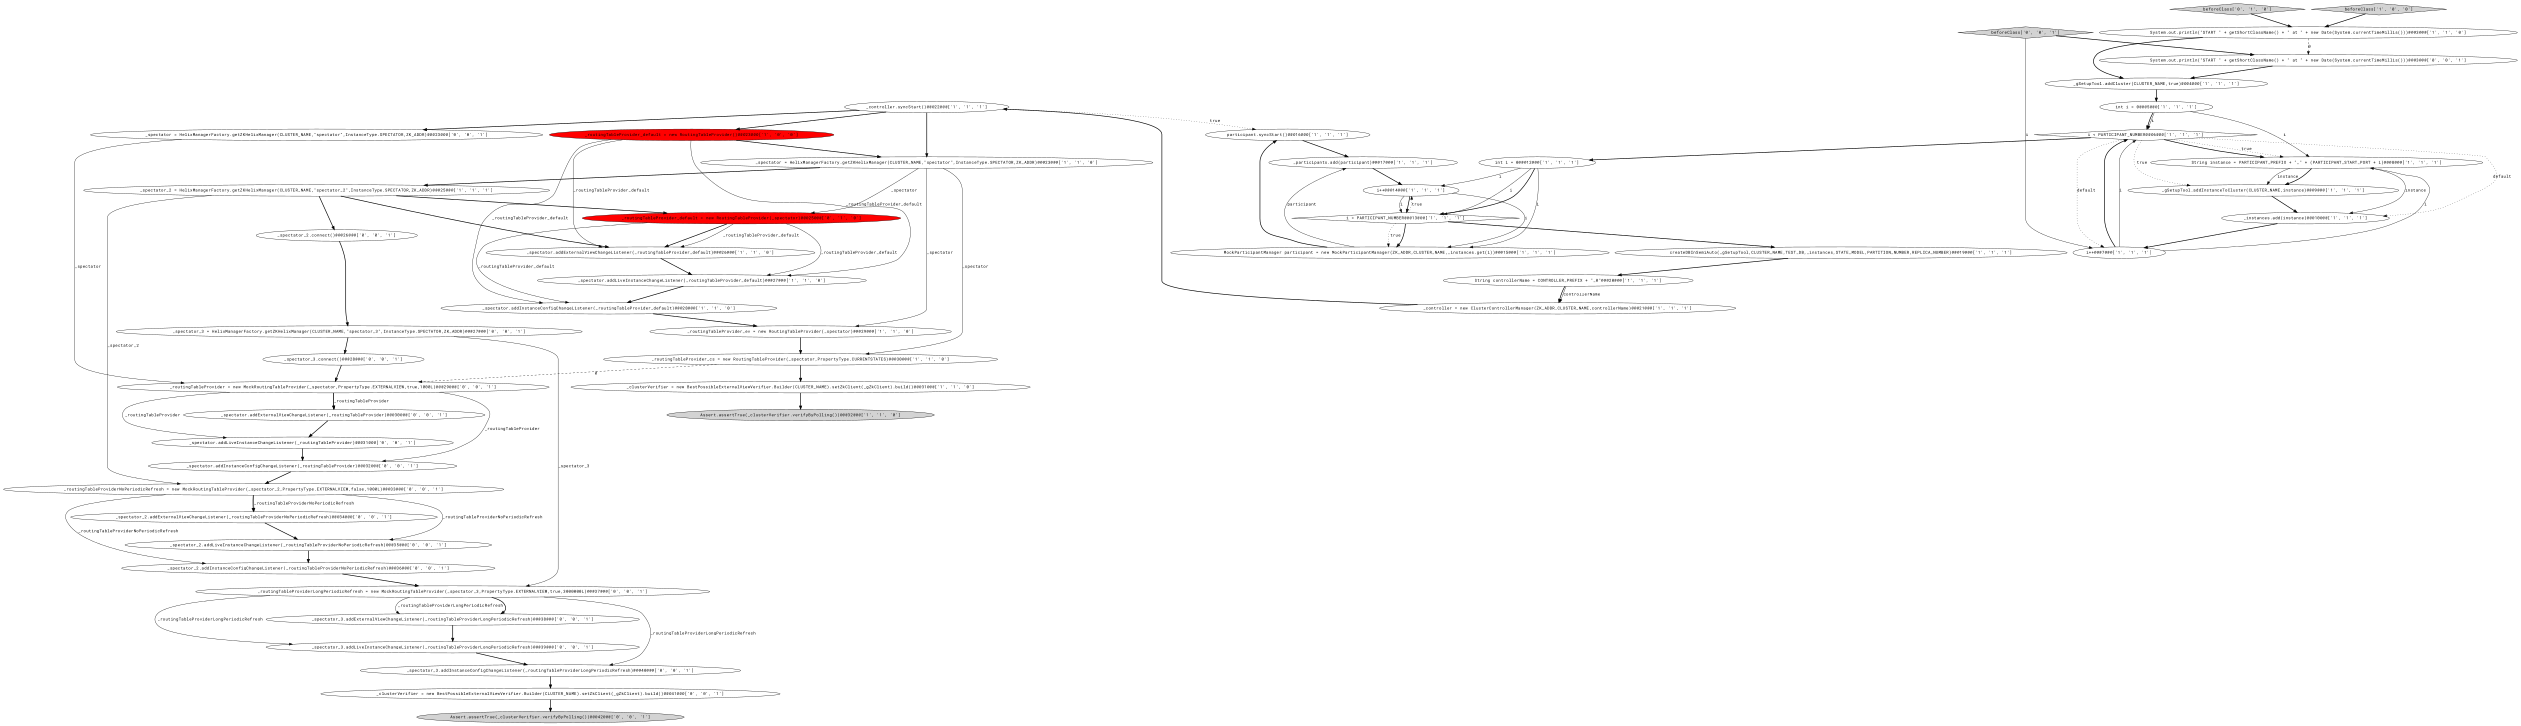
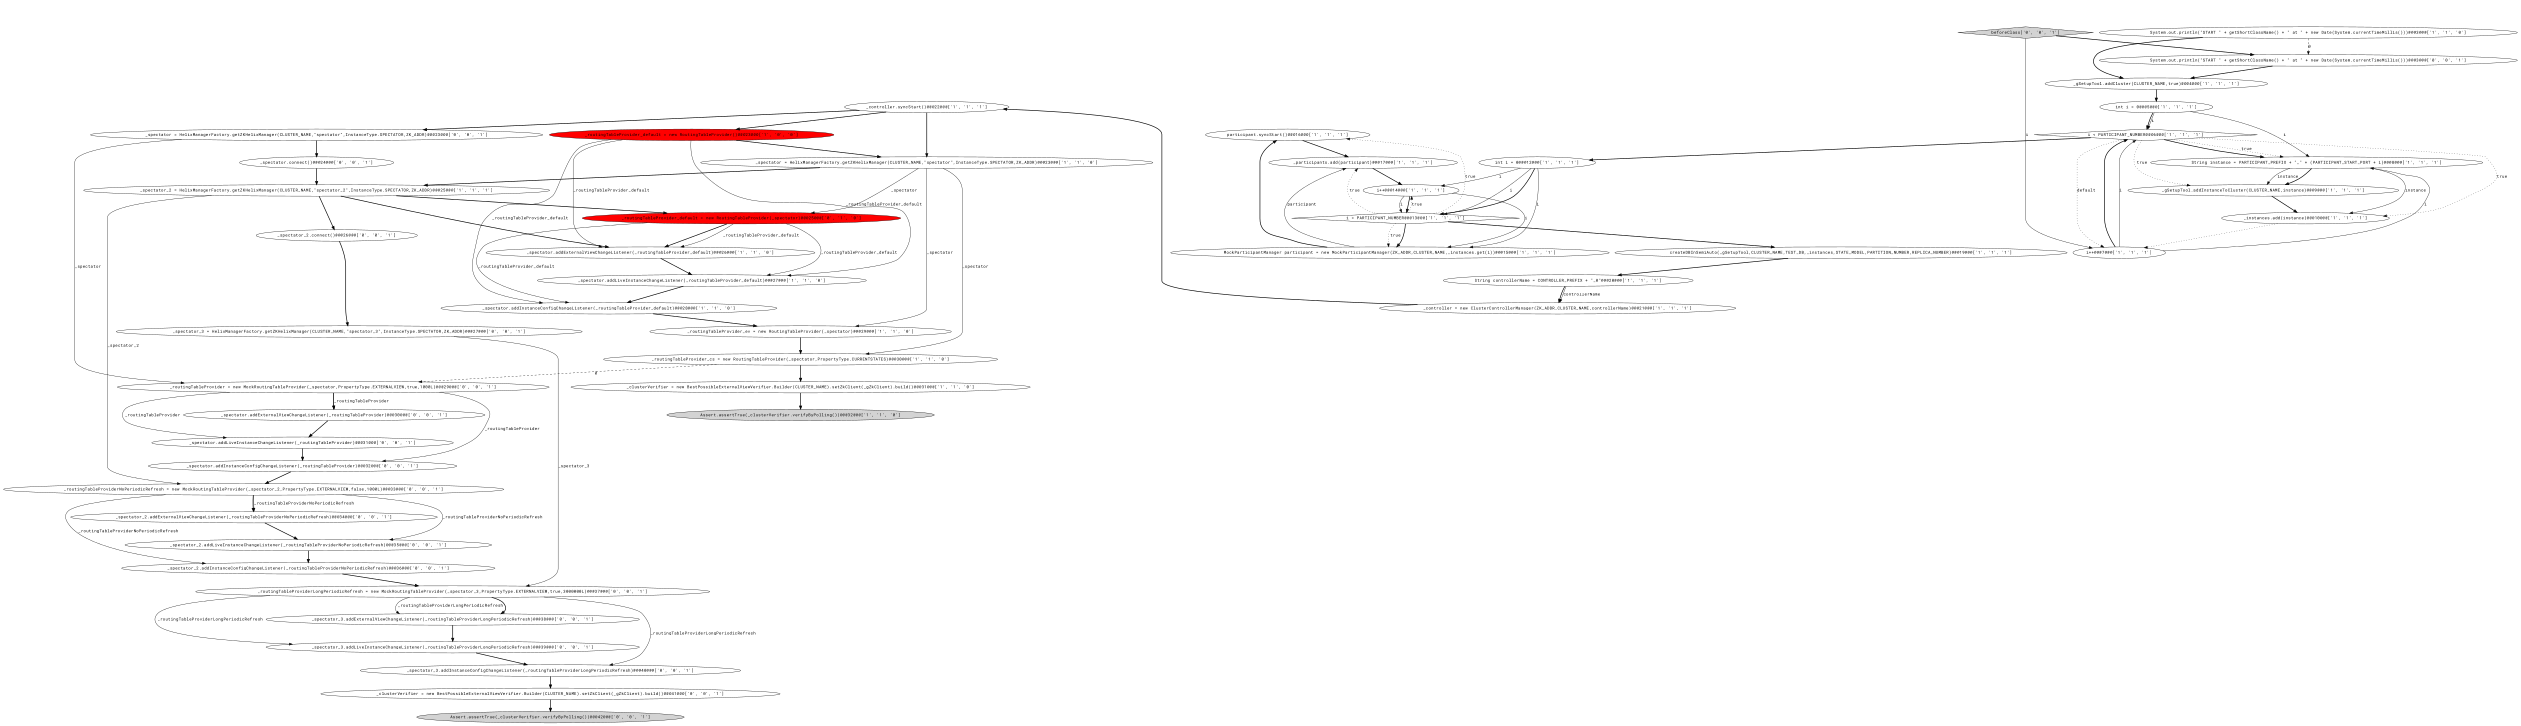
  digraph {
    fontname="Roboto Mono"
    node [fillcolor=white fontname="Roboto Mono" shape=ellipse style=filled]
    edge [fontname="Roboto Mono" style=bold]
    n1 [label="_spectator.addExternalViewChangeListener(_routingTableProvider_default)@@@26@@@['1', '1', '0']"]
    n2 [label="_spectator.addLiveInstanceChangeListener(_routingTableProvider_default)@@@27@@@['1', '1', '0']"]
    n3 [label="_spectator.addInstanceConfigChangeListener(_routingTableProvider_default)@@@28@@@['1', '1', '0']"]
    n4 [label="createDBInSemiAuto(_gSetupTool,CLUSTER_NAME,TEST_DB,_instances,STATE_MODEL,PARTITION_NUMBER,REPLICA_NUMBER)@@@19@@@['1', '1', '1']"]
    n5 [label="String controllerName = CONTROLLER_PREFIX + \"_0\"@@@20@@@['1', '1', '1']"]
    n6 [label="_controller = new ClusterControllerManager(ZK_ADDR,CLUSTER_NAME,controllerName)@@@21@@@['1', '1', '1']"]
    n7 [label="_participants.add(participant)@@@17@@@['1', '1', '1']"]
    n8 [label="i++@@@14@@@['1', '1', '1']"]
    n9 [label="i < PARTICIPANT_NUMBER@@@13@@@['1', '1', '1']" shape=diamond]
    n10 [label="MockParticipantManager participant = new MockParticipantManager(ZK_ADDR,CLUSTER_NAME,_instances.get(i))@@@15@@@['1', '1', '1']"]
+   n11 [label="_spectator.connect()@@@24@@@['0', '0', '1']"]
    n12 [label="_spectator_2 = HelixManagerFactory.getZKHelixManager(CLUSTER_NAME,\"spectator_2\",InstanceType.SPECTATOR,ZK_ADDR)@@@25@@@['1', '1', '1']"]
    n13 [fillcolor=red label="_routingTableProvider_default = new RoutingTableProvider(_spectator)@@@25@@@['0', '1', '0']"]
    n14 [label="_spectator_2.connect()@@@26@@@['0', '0', '1']"]
    n15 [label="_routingTableProviderNoPeriodicRefresh = new MockRoutingTableProvider(_spectator_2,PropertyType.EXTERNALVIEW,false,1000L)@@@33@@@['0', '0', '1']"]
    n16 [label="participant.syncStart()@@@16@@@['1', '1', '1']"]
    n17 [label="_spectator = HelixManagerFactory.getZKHelixManager(CLUSTER_NAME,\"spectator\",InstanceType.SPECTATOR,ZK_ADDR)@@@23@@@['1', '1', '0']"]
    n18 [label="_routingTableProvider_cs = new RoutingTableProvider(_spectator,PropertyType.CURRENTSTATES)@@@30@@@['1', '1', '0']"]
    n19 [label="_routingTableProvider_ev = new RoutingTableProvider(_spectator)@@@29@@@['1', '1', '0']"]
    n20 [label="_clusterVerifier = new BestPossibleExternalViewVerifier.Builder(CLUSTER_NAME).setZkClient(_gZkClient).build()@@@31@@@['1', '1', '0']"]
    n21 [label="_routingTableProvider = new MockRoutingTableProvider(_spectator,PropertyType.EXTERNALVIEW,true,1000L)@@@29@@@['0', '0', '1']"]
    n22 [label="_spectator.addLiveInstanceChangeListener(_routingTableProvider)@@@31@@@['0', '0', '1']"]
    n23 [label="_spectator.addInstanceConfigChangeListener(_routingTableProvider)@@@32@@@['0', '0', '1']"]
    n24 [label="System.out.println(\"START \" + getShortClassName() + \" at \" + new Date(System.currentTimeMillis()))@@@3@@@['1', '1', '0']"]
    n25 [label="System.out.println(\"START \" + getShortClassName() + \" at \" + new Date(System.currentTimeMillis()))@@@3@@@['0', '0', '1']"]
    n26 [label="_gSetupTool.addCluster(CLUSTER_NAME,true)@@@4@@@['1', '1', '1']"]
    n27 [label="int i = 0@@@5@@@['1', '1', '1']"]
    n28 [label="_controller.syncStart()@@@22@@@['1', '1', '1']"]
    n29 [fillcolor=red label="_routingTableProvider_default = new RoutingTableProvider()@@@23@@@['1', '0', '0']"]
    n30 [label="_spectator = HelixManagerFactory.getZKHelixManager(CLUSTER_NAME,\"spectator\",InstanceType.SPECTATOR,ZK_ADDR)@@@23@@@['0', '0', '1']"]
    n31 [fillcolor=lightgray label="Assert.assertTrue(_clusterVerifier.verifyByPolling())@@@32@@@['1', '1', '0']"]
    n32 [label="_spectator.addExternalViewChangeListener(_routingTableProvider)@@@30@@@['0', '0', '1']"]
    n33 [label="_spectator_3.addExternalViewChangeListener(_routingTableProviderLongPeriodicRefresh)@@@38@@@['0', '0', '1']"]
    n34 [label="_spectator_3.addLiveInstanceChangeListener(_routingTableProviderLongPeriodicRefresh)@@@39@@@['0', '0', '1']"]
    n35 [label="_spectator_3.addInstanceConfigChangeListener(_routingTableProviderLongPeriodicRefresh)@@@40@@@['0', '0', '1']"]
-   n36 [fillcolor=lightgray label="beforeClass['0', '1', '0']" shape=diamond]
    n37 [label="_spectator_3 = HelixManagerFactory.getZKHelixManager(CLUSTER_NAME,\"spectator_3\",InstanceType.SPECTATOR,ZK_ADDR)@@@27@@@['0', '0', '1']"]
    n38 [label="_routingTableProviderLongPeriodicRefresh = new MockRoutingTableProvider(_spectator_3,PropertyType.EXTERNALVIEW,true,3000000L)@@@37@@@['0', '0', '1']"]
-   n39 [label="_spectator_3.connect()@@@28@@@['0', '0', '1']"]
    n40 [label="_spectator_2.addInstanceConfigChangeListener(_routingTableProviderNoPeriodicRefresh)@@@36@@@['0', '0', '1']"]
    n41 [label="String instance = PARTICIPANT_PREFIX + \"_\" + (PARTICIPANT_START_PORT + i)@@@8@@@['1', '1', '1']"]
    n42 [label="_instances.add(instance)@@@10@@@['1', '1', '1']"]
    n43 [label="_gSetupTool.addInstanceToCluster(CLUSTER_NAME,instance)@@@9@@@['1', '1', '1']"]
    n44 [label="i++@@@7@@@['1', '1', '1']"]
    n45 [label="_clusterVerifier = new BestPossibleExternalViewVerifier.Builder(CLUSTER_NAME).setZkClient(_gZkClient).build()@@@41@@@['0', '0', '1']"]
    n46 [label="_spectator_2.addExternalViewChangeListener(_routingTableProviderNoPeriodicRefresh)@@@34@@@['0', '0', '1']"]
    n47 [label="_spectator_2.addLiveInstanceChangeListener(_routingTableProviderNoPeriodicRefresh)@@@35@@@['0', '0', '1']"]
    n48 [label="i < PARTICIPANT_NUMBER@@@6@@@['1', '1', '1']" shape=diamond]
    n49 [label="int i = 0@@@12@@@['1', '1', '1']"]
    n50 [fillcolor=lightgray label="Assert.assertTrue(_clusterVerifier.verifyByPolling())@@@42@@@['0', '0', '1']"]
-   n51 [fillcolor=lightgray label="beforeClass['1', '0', '0']" shape=diamond]
    n52 [fillcolor=lightgray label="beforeClass['0', '0', '1']" shape=diamond]
    n1 -> n2
    n2 -> n3
    n3 -> n19
    n4 -> n5
    n5 -> n6
    n5 -> n6 [label=controllerName style=solid]
    n6 -> n28
    n7 -> n8
    n8 -> n9 [label=i style=solid]
    n8 -> n9
    n8 -> n10 [label=i style=solid]
    n9 -> n4
+   n9 -> n7 [label=true style=dotted]
    n9 -> n8 [label=true style=dotted]
    n9 -> n10 [label=true style=dotted]
    n9 -> n10
-   n28 -> n16 [label=true style=dotted]
+   n9 -> n16 [label=true style=dotted]
    n10 -> n7 [label=participant style=solid]
    n10 -> n16
+   n11 -> n12
    n12 -> n1
    n12 -> n13
    n12 -> n14
    n12 -> n15 [label=_spectator_2 style=solid]
    n13 -> n1
    n13 -> n1 [label=_routingTableProvider_default style=solid]
    n13 -> n2 [label=_routingTableProvider_default style=solid]
    n13 -> n3 [label=_routingTableProvider_default style=solid]
    n14 -> n37
    n15 -> n40 [label=_routingTableProviderNoPeriodicRefresh style=solid]
    n15 -> n46 [label=_routingTableProviderNoPeriodicRefresh style=solid]
    n15 -> n46
    n15 -> n47 [label=_routingTableProviderNoPeriodicRefresh style=solid]
    n16 -> n7
    n17 -> n12
    n17 -> n13 [label=_spectator style=solid]
    n17 -> n18 [label=_spectator style=solid]
    n17 -> n19 [label=_spectator style=solid]
    n18 -> n20
    n18 -> n21 [label=0 style=dashed]
    n19 -> n18
    n20 -> n31
    n21 -> n22 [label=_routingTableProvider style=solid]
    n21 -> n23 [label=_routingTableProvider style=solid]
    n21 -> n32 [label=_routingTableProvider style=solid]
    n21 -> n32
    n22 -> n23
    n23 -> n15
    n24 -> n25 [label=0 style=dashed]
    n24 -> n26
    n25 -> n26
    n26 -> n27
    n27 -> n41 [label=i style=solid]
    n27 -> n48
    n27 -> n48 [label=i style=solid]
    n28 -> n17
    n28 -> n29
    n28 -> n30
    n29 -> n1 [label=_routingTableProvider_default style=solid]
    n29 -> n2 [label=_routingTableProvider_default style=solid]
    n29 -> n3 [label=_routingTableProvider_default style=solid]
    n29 -> n17
+   n30 -> n11
    n30 -> n21 [label=_spectator style=solid]
    n32 -> n22
    n33 -> n34
    n34 -> n35
    n35 -> n45
-   n36 -> n24
    n37 -> n38 [label=_spectator_3 style=solid]
-   n37 -> n39
    n38 -> n33 [label=_routingTableProviderLongPeriodicRefresh style=solid]
    n38 -> n33
    n38 -> n34 [label=_routingTableProviderLongPeriodicRefresh style=solid]
    n38 -> n35 [label=_routingTableProviderLongPeriodicRefresh style=solid]
-   n39 -> n21
    n40 -> n38
    n41 -> n42 [label=instance style=solid]
    n41 -> n43 [label=instance style=solid]
    n41 -> n43
-   n42 -> n44
+   n42 -> n44 [style=dotted]
    n43 -> n42
    n44 -> n41 [label=i style=solid]
    n44 -> n48
    n44 -> n48 [label=i style=solid]
    n45 -> n50
    n46 -> n47
    n47 -> n40
    n48 -> n41 [label=true style=dotted]
    n48 -> n41
-   n48 -> n42 [label=default style=dotted]
+   n48 -> n42 [label=true style=dotted]
    n48 -> n43 [label=true style=dotted]
    n48 -> n44 [label=default style=dotted]
    n48 -> n49
    n49 -> n8 [label=i style=solid]
    n49 -> n9 [label=i style=solid]
    n49 -> n9
    n49 -> n10 [label=i style=solid]
-   n51 -> n24
    n52 -> n25
    n52 -> n44 [label=i style=solid]
  }
